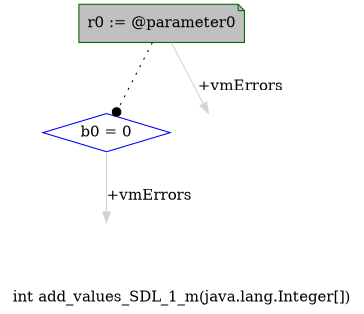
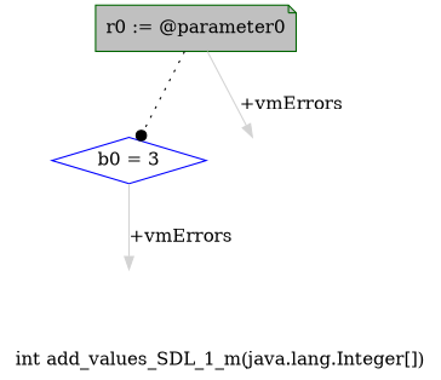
  digraph {
    label="int add_values_SDL_1_m(java.lang.Integer[])"
    node [shape=box style=invis]
    edge [color=lightgray]
    n1 [color=darkgreen fillcolor=gray label="r0 := @parameter0" shape=note style=filled]
-   n2 [color=blue label="b0 = 0" shape=diamond style=""]
+   n2 [color=blue label="b0 = 3" shape=diamond style=""]
    n3 [label=Esc]
    n4 [label=Esc]
    n5 [label=Esc]
    n1 -> n2 [arrowhead=dot color=black style=dotted]
    n1 -> n3 [label="\l+vmErrors"]
    n2 -> n4 [label="\l+vmErrors"]
  }
